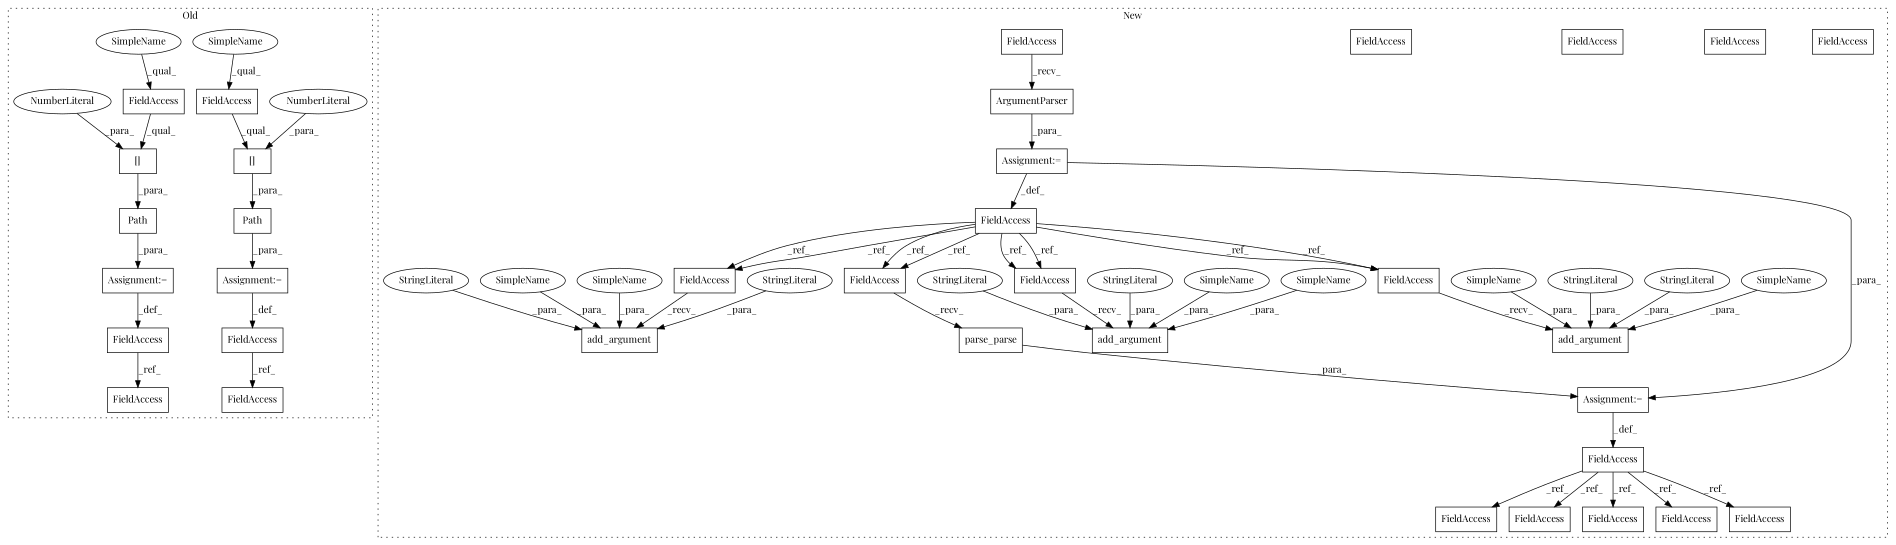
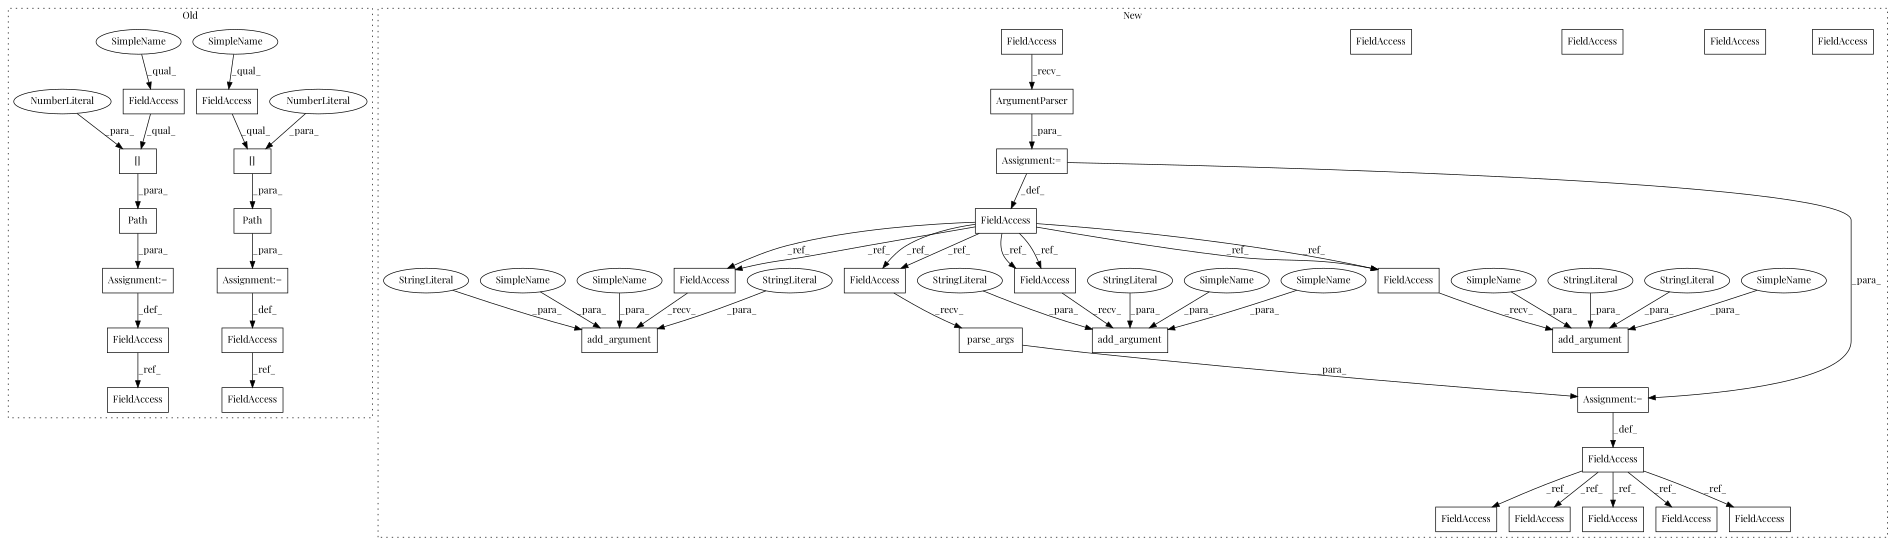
  digraph {
    fontname="Playfair Display"
    node [a=22 l=4 s=2948 shape=box fontname="Playfair Display"]
    edge [fontname="Playfair Display"]
    n1 [a=32 l="5,1" label=Path s="2961,2977"]
    n2 [a=2 l="9,1" label="[]" s="2966,2976"]
    n3 [a=34 l=1 label=NumberLiteral s=2975 shape=ellipse]
    n4 [l=12 label=FieldAccess]
    n5 [l=8 label=FieldAccess s=2966]
    n6 [l=8 label=FieldAccess s=3006]
    n7 [a=2 l="9,1" label="[]" s="3006,3016"]
    n8 [a=34 l=1 label=NumberLiteral s=3015 shape=ellipse]
    n9 [l=12 label=FieldAccess s=3195]
    n10 [a=7 l=1 label="Assignment:=" s=2960]
    n11 [a=32 l="5,1" label=Path s="3001,3017"]
    n12 [l=14 label=FieldAccess s=2986]
    n13 [l=14 label=FieldAccess s=3484]
    n14 [a=7 l=1 label="Assignment:=" s=3000]
    n15 [a=42 l=3 label=SimpleName s=2966 shape=ellipse]
    n16 [a=42 l=3 label=SimpleName s=3006 shape=ellipse]
    n17 [a=32 l=16 label=ArgumentParser s=2958]
    n18 [a=32 l="13,1" label=add_argument s="3111,3215"]
    n19 [a=45 l=68 label=StringLiteral s=3147 shape=ellipse]
    n20 [a=32 l="13,1" label=add_argument s="3231,3299"]
    n21 [a=45 l=34 label=StringLiteral s=3265 shape=ellipse]
    n22 [a=45 l=12 label=StringLiteral s=3124 shape=ellipse]
    n23 [a=45 l=10 label=StringLiteral s=3244 shape=ellipse]
-   n24 [a=32 l=12 label=parse_parse s=3320]
+   n24 [a=32 l=12 label=parse_args s=3320]
    n25 [label=FieldAccess s=3308]
    n26 [label=FieldAccess s=3510]
    n27 [label=FieldAccess s=3589]
    n28 [l=6 label=FieldAccess s=2942]
    n29 [l=6 label=FieldAccess s=3313]
    n30 [l=6 label=FieldAccess s=3224]
    n31 [l=6 label=FieldAccess s=2982]
    n32 [label=FieldAccess s=3802]
    n33 [l=6 label=FieldAccess s=3104]
    n34 [l=8 label=FieldAccess s=2949]
    n35 [a=7 l=1 label="Assignment:="]
    n36 [a=7 l=1 label="Assignment:=" s=3312]
    n37 [a=32 l="13,1" label=add_argument s="2989,3095"]
    n38 [a=45 l=72 label=StringLiteral s=3023 shape=ellipse]
    n39 [a=45 l=10 label=StringLiteral s=3002 shape=ellipse]
    n40 [label=FieldAccess s=3668]
    n41 [label=FieldAccess s=3453]
    n42 [l=6 label=FieldAccess s=2982]
    n43 [l=6 label=FieldAccess s=3313]
    n44 [l=6 label=FieldAccess s=3224]
    n45 [l=6 label=FieldAccess s=3104]
    n46 [a=42 label=SimpleName s=3018 shape=ellipse]
    n47 [a=42 label=SimpleName s=3260 shape=ellipse]
    n48 [a=42 label=SimpleName s=3142 shape=ellipse]
    n49 [a=42 label=SimpleName s=3255 shape=ellipse]
    n50 [a=42 label=SimpleName s=3013 shape=ellipse]
    n51 [a=42 label=SimpleName s=3137 shape=ellipse]
    subgraph cluster_1 {
      label=Old
      style=dotted
      n1
      n2
      n3
      n4
      n5
      n6
      n7
      n8
      n9
      n10
      n11
      n12
      n13
      n14
      n15
      n16
    }
    subgraph cluster_2 {
      label=New
      style=dotted
      n17
      n18
      n19
      n20
      n21
      n22
      n23
      n24
      n25
      n26
      n27
      n28
      n29
      n30
      n31
      n32
      n33
      n34
      n35
      n36
      n37
      n38
      n39
      n40
      n41
      n42
      n43
      n44
      n45
      n46
      n47
      n48
      n49
      n50
      n51
    }
    n1 -> n10 [label=_para_]
    n2 -> n1 [label=_para_]
    n3 -> n2 [label=_para_]
    n4 -> n9 [label=_ref_]
    n5 -> n2 [label=_qual_]
    n6 -> n7 [label=_qual_]
    n7 -> n11 [label=_para_]
    n8 -> n7 [label=_para_]
    n10 -> n4 [label=_def_]
    n11 -> n14 [label=_para_]
    n12 -> n13 [label=_ref_]
    n14 -> n12 [label=_def_]
    n15 -> n5 [label=_qual_]
    n16 -> n6 [label=_qual_]
    n17 -> n35 [label=_para_]
    n19 -> n18 [label=_para_]
    n21 -> n20 [label=_para_]
    n22 -> n18 [label=_para_]
    n23 -> n20 [label=_para_]
    n24 -> n36 [label=_para_]
    n25 -> n26 [label=_ref_]
    n25 -> n27 [label=_ref_]
    n25 -> n32 [label=_ref_]
    n25 -> n40 [label=_ref_]
    n25 -> n41 [label=_ref_]
    n28 -> n42 [label=_ref_]
    n28 -> n42 [label=_ref_]
    n28 -> n43 [label=_ref_]
    n28 -> n43 [label=_ref_]
    n28 -> n44 [label=_ref_]
    n28 -> n44 [label=_ref_]
    n28 -> n45 [label=_ref_]
    n28 -> n45 [label=_ref_]
    n34 -> n17 [label=_recv_]
    n35 -> n28 [label=_def_]
    n35 -> n36 [label=_para_]
    n36 -> n25 [label=_def_]
    n38 -> n37 [label=_para_]
    n39 -> n37 [label=_para_]
    n42 -> n37 [label=_recv_]
    n43 -> n24 [label=_recv_]
    n44 -> n20 [label=_recv_]
    n45 -> n18 [label=_recv_]
    n46 -> n37 [label=_para_]
    n47 -> n20 [label=_para_]
    n48 -> n18 [label=_para_]
    n49 -> n20 [label=_para_]
    n50 -> n37 [label=_para_]
    n51 -> n18 [label=_para_]
  }
